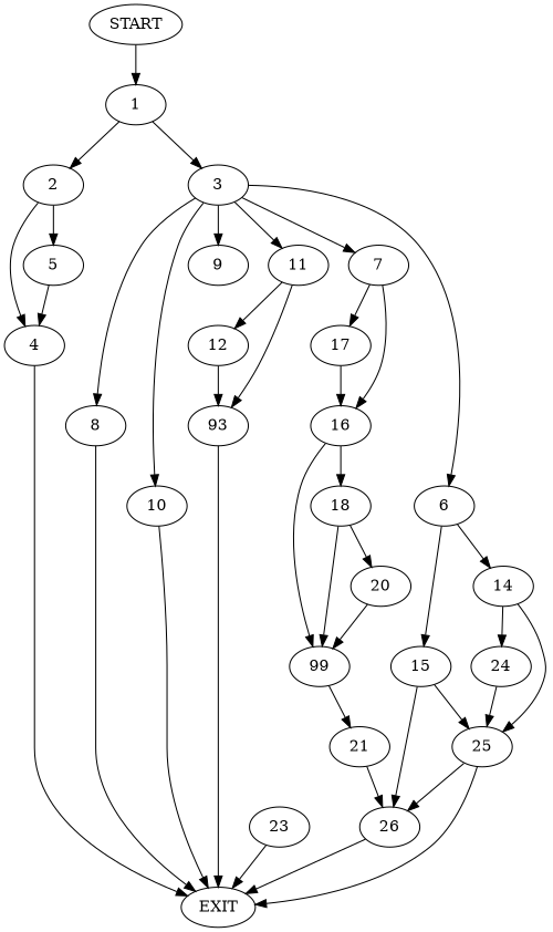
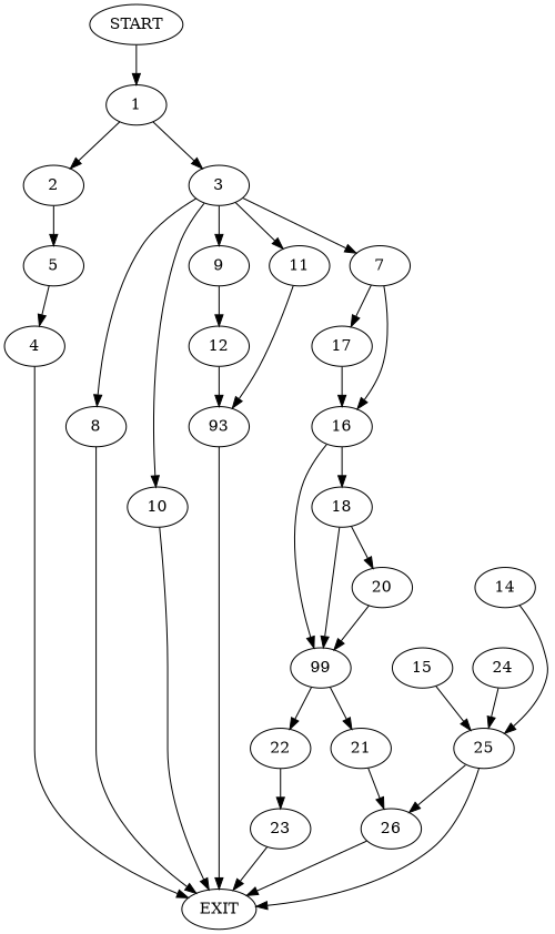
  digraph {
    n1 [label=START]
    1
    2
    3
    n5 [label=EXIT]
    4
    5
-   6
    7
    8
    9
    10
    11
    14
    15
    16
    17
    12
    n19 [label=93]
    24
    25
    26
    18
    n24 [label=99]
    20
    21
+   22
    23
    n1 -> 1
    1 -> 2
    1 -> 3
-   2 -> 4
    2 -> 5
-   3 -> 6
    3 -> 7
    3 -> 8
    3 -> 9
    3 -> 10
    3 -> 11
    4 -> n5
    5 -> 4
-   6 -> 14
-   6 -> 15
    7 -> 16
    7 -> 17
    8 -> n5
    10 -> n5
-   11 -> 12
+   9 -> 12
    11 -> n19
-   14 -> 24
    14 -> 25
    15 -> 25
-   15 -> 26
    16 -> 18
    16 -> n24
    17 -> 16
    12 -> n19
    n19 -> n5
    24 -> 25
    25 -> n5
    25 -> 26
    26 -> n5
    18 -> n24
    18 -> 20
    n24 -> 21
+   n24 -> 22
    20 -> n24
    21 -> 26
+   22 -> 23
    23 -> n5
  }
